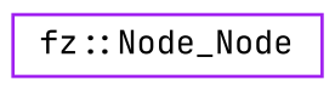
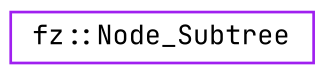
  digraph {
    rankdir=LR
    fontname="JetBrains Mono"
-   n1 [color=purple fillcolor=white fontname="JetBrains Mono" fontsize=10 height=0.2 label="fz::Node_Node" shape=record style=filled width=0.4]
+   n1 [color=purple fillcolor=white fontname="JetBrains Mono" fontsize=10 height=0.2 label="fz::Node_Subtree" shape=record style=filled width=0.4]
  }
